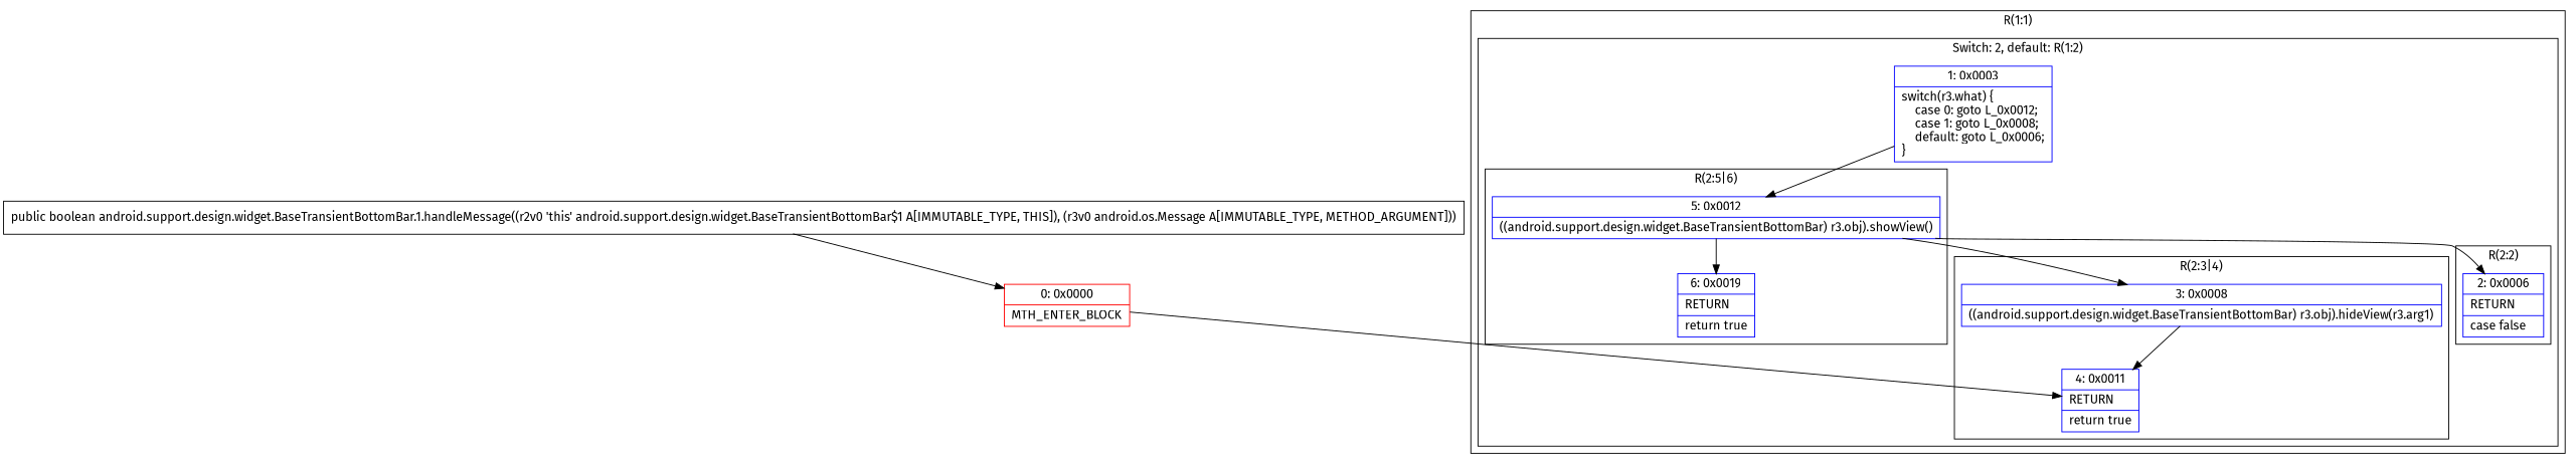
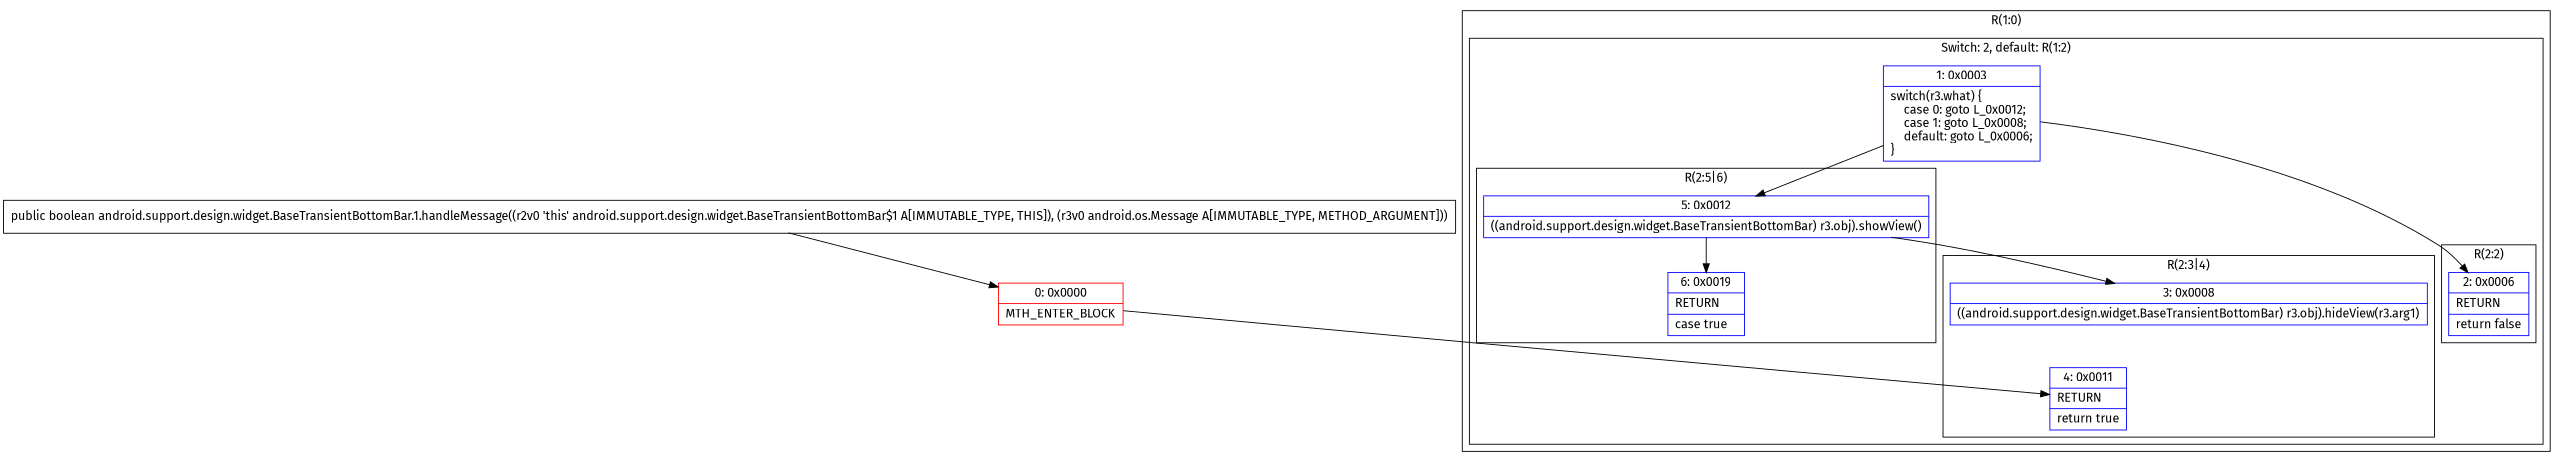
  digraph {
    fontname="Fira Sans"
    node [color=blue fontname="Fira Sans" shape=record]
    edge [fontname="Fira Sans"]
    n1 [label="{5\:\ 0x0012|((android.support.design.widget.BaseTransientBottomBar) r3.obj).showView()\l}"]
-   n2 [label="{6\:\ 0x0019|RETURN\l|return true\l}"]
+   n2 [label="{6\:\ 0x0019|RETURN\l|case true\l}"]
    n3 [label="{3\:\ 0x0008|((android.support.design.widget.BaseTransientBottomBar) r3.obj).hideView(r3.arg1)\l}"]
    n4 [label="{4\:\ 0x0011|RETURN\l|return true\l}"]
-   n5 [label="{2\:\ 0x0006|RETURN\l|case false\l}"]
+   n5 [label="{2\:\ 0x0006|RETURN\l|return false\l}"]
    n6 [label="{1\:\ 0x0003|switch(r3.what) \{\l    case 0: goto L_0x0012;\l    case 1: goto L_0x0008;\l    default: goto L_0x0006;\l\}\l}"]
    n7 [color=red label="{0\:\ 0x0000|MTH_ENTER_BLOCK\l}"]
    n8 [label="{public boolean android.support.design.widget.BaseTransientBottomBar.1.handleMessage((r2v0 'this' android.support.design.widget.BaseTransientBottomBar$1 A[IMMUTABLE_TYPE, THIS]), (r3v0 android.os.Message A[IMMUTABLE_TYPE, METHOD_ARGUMENT])) }" color=""]
    subgraph cluster_1 {
-     label="R(1:1)"
+     label="R(1:0)"
      subgraph cluster_2 {
        label="Switch: 2, default: R(1:2)"
        n6
        subgraph cluster_3 {
          label="R(2:5|6)"
          n1
          n2
        }
        subgraph cluster_4 {
          label="R(2:3|4)"
          n3
          n4
        }
        subgraph cluster_5 {
          label="R(2:2)"
          n5
        }
      }
    }
    n1 -> n2
    n1 -> n3
-   n3 -> n4
    n6 -> n1
-   n1 -> n5
+   n6 -> n5
    n7 -> n4
    n8 -> n7
  }
